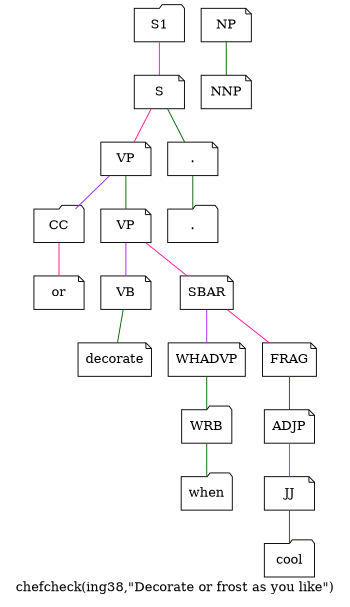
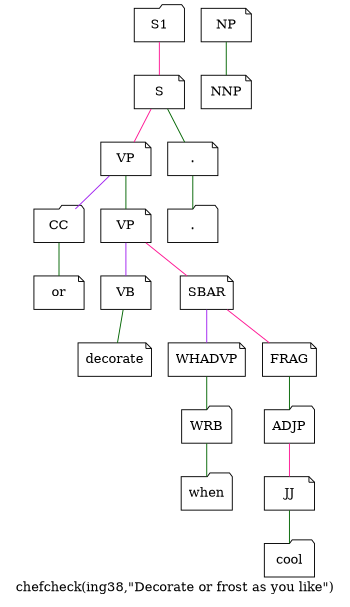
  graph {
    label="chefcheck(ing38,\"Decorate or frost as you like\")"
    node [shape=note]
    edge [color=darkgreen]
    n1 [label=S1 shape=folder]
    n2 [label=S]
    n3 [label=VP]
    n4 [label="."]
    n5 [label=NP]
    n6 [label=NNP]
    n7 [label=CC shape=folder]
    n8 [label=VP]
    n9 [label="." shape=folder]
    n10 [label=or]
    n11 [label=VB]
    n12 [label=SBAR]
    n13 [label=decorate]
    n14 [label=WHADVP]
    n15 [label=FRAG]
    n16 [label=WRB shape=folder]
-   n17 [label=ADJP]
+   n17 [label=ADJP shape=folder]
    n18 [label=when shape=folder]
    n19 [label=JJ]
    n20 [label=cool shape=folder]
    n1 -- n2 [color=deeppink]
    n2 -- n3 [color=deeppink]
    n2 -- n4
    n3 -- n7 [color=purple]
    n3 -- n8
    n4 -- n9
    n5 -- n6
-   n7 -- n10 [color=deeppink]
+   n7 -- n10
    n8 -- n11 [color=purple]
    n8 -- n12 [color=deeppink]
    n11 -- n13
    n12 -- n14 [color=purple]
    n12 -- n15 [color=deeppink]
    n14 -- n16
    n15 -- n17
    n16 -- n18
    n17 -- n19 [color=deeppink]
    n19 -- n20
  }
